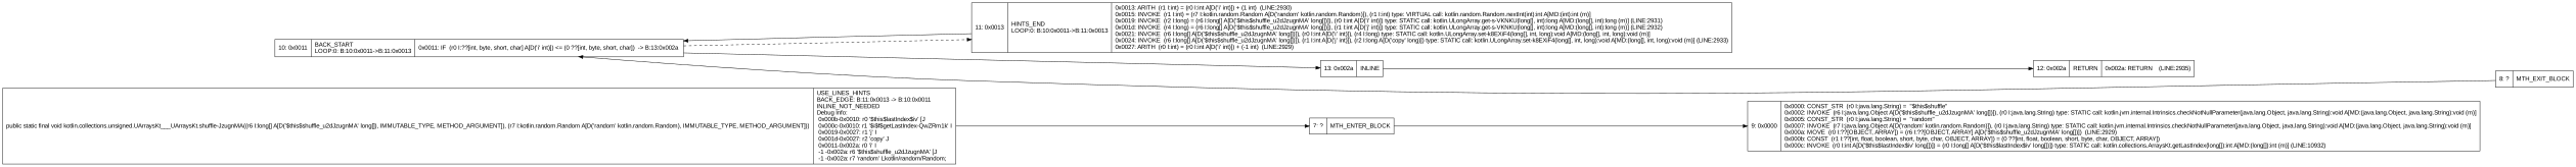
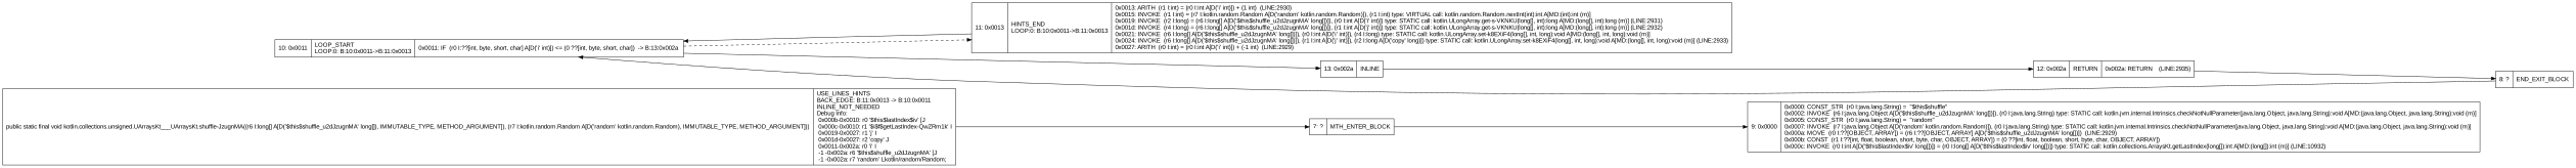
  digraph {
    fontname="Liberation Sans"
    rankdir=LR
    node [fontname="Liberation Sans" shape=record]
    edge [fontname="Liberation Sans"]
    n1 [label="{7\:\ ?|MTH_ENTER_BLOCK\l}"]
    n2 [label="{9\:\ 0x0000|0x0000: CONST_STR  (r0 I:java.lang.String) =  \"$this$shuffle\" \l0x0002: INVOKE  (r6 I:java.lang.Object A[D('$this$shuffle_u2dJzugnMA' long[])]), (r0 I:java.lang.String) type: STATIC call: kotlin.jvm.internal.Intrinsics.checkNotNullParameter(java.lang.Object, java.lang.String):void A[MD:(java.lang.Object, java.lang.String):void (m)]\l0x0005: CONST_STR  (r0 I:java.lang.String) =  \"random\" \l0x0007: INVOKE  (r7 I:java.lang.Object A[D('random' kotlin.random.Random)]), (r0 I:java.lang.String) type: STATIC call: kotlin.jvm.internal.Intrinsics.checkNotNullParameter(java.lang.Object, java.lang.String):void A[MD:(java.lang.Object, java.lang.String):void (m)]\l0x000a: MOVE  (r0 I:??[OBJECT, ARRAY]) = (r6 I:??[OBJECT, ARRAY] A[D('$this$shuffle_u2dJzugnMA' long[])])  (LINE:2929)\l0x000b: CONST  (r1 I:??[int, float, boolean, short, byte, char, OBJECT, ARRAY]) = (0 ??[int, float, boolean, short, byte, char, OBJECT, ARRAY]) \l0x000c: INVOKE  (r0 I:int A[D('$this$lastIndex$iv' long[])]) = (r0 I:long[] A[D('$this$lastIndex$iv' long[])]) type: STATIC call: kotlin.collections.ArraysKt.getLastIndex(long[]):int A[MD:(long[]):int (m)] (LINE:10932)\l}"]
-   n3 [label="{10\:\ 0x0011|BACK_START\lLOOP:0: B:10:0x0011\-\>B:11:0x0013\l|0x0011: IF  (r0 I:??[int, byte, short, char] A[D('i' int)]) \<= (0 ??[int, byte, short, char])  \-\> B:13:0x002a \l}"]
+   n3 [label="{10\:\ 0x0011|LOOP_START\lLOOP:0: B:10:0x0011\-\>B:11:0x0013\l|0x0011: IF  (r0 I:??[int, byte, short, char] A[D('i' int)]) \<= (0 ??[int, byte, short, char])  \-\> B:13:0x002a \l}"]
    n4 [label="{11\:\ 0x0013|HINTS_END\lLOOP:0: B:10:0x0011\-\>B:11:0x0013\l|0x0013: ARITH  (r1 I:int) = (r0 I:int A[D('i' int)]) + (1 int)  (LINE:2930)\l0x0015: INVOKE  (r1 I:int) = (r7 I:kotlin.random.Random A[D('random' kotlin.random.Random)]), (r1 I:int) type: VIRTUAL call: kotlin.random.Random.nextInt(int):int A[MD:(int):int (m)]\l0x0019: INVOKE  (r2 I:long) = (r6 I:long[] A[D('$this$shuffle_u2dJzugnMA' long[])]), (r0 I:int A[D('i' int)]) type: STATIC call: kotlin.ULongArray.get\-s\-VKNKU(long[], int):long A[MD:(long[], int):long (m)] (LINE:2931)\l0x001d: INVOKE  (r4 I:long) = (r6 I:long[] A[D('$this$shuffle_u2dJzugnMA' long[])]), (r1 I:int A[D('j' int)]) type: STATIC call: kotlin.ULongArray.get\-s\-VKNKU(long[], int):long A[MD:(long[], int):long (m)] (LINE:2932)\l0x0021: INVOKE  (r6 I:long[] A[D('$this$shuffle_u2dJzugnMA' long[])]), (r0 I:int A[D('i' int)]), (r4 I:long) type: STATIC call: kotlin.ULongArray.set\-k8EXiF4(long[], int, long):void A[MD:(long[], int, long):void (m)]\l0x0024: INVOKE  (r6 I:long[] A[D('$this$shuffle_u2dJzugnMA' long[])]), (r1 I:int A[D('j' int)]), (r2 I:long A[D('copy' long)]) type: STATIC call: kotlin.ULongArray.set\-k8EXiF4(long[], int, long):void A[MD:(long[], int, long):void (m)] (LINE:2933)\l0x0027: ARITH  (r0 I:int) = (r0 I:int A[D('i' int)]) + (\-1 int)  (LINE:2929)\l}"]
    n5 [label="{13\:\ 0x002a|INLINE\l}"]
    n6 [label="{12\:\ 0x002a|RETURN\l|0x002a: RETURN    (LINE:2935)\l}"]
-   n7 [label="{8\:\ ?|MTH_EXIT_BLOCK\l}"]
+   n7 [label="{8\:\ ?|END_EXIT_BLOCK\l}"]
    n8 [label="{public static final void kotlin.collections.unsigned.UArraysKt___UArraysKt.shuffle\-JzugnMA((r6 I:long[] A[D('$this$shuffle_u2dJzugnMA' long[]), IMMUTABLE_TYPE, METHOD_ARGUMENT]), (r7 I:kotlin.random.Random A[D('random' kotlin.random.Random), IMMUTABLE_TYPE, METHOD_ARGUMENT]))  | USE_LINES_HINTS\lBACK_EDGE: B:11:0x0013 \-\> B:10:0x0011\lINLINE_NOT_NEEDED\lDebug Info:\l  0x000b\-0x0010: r0 '$this$lastIndex$iv' [J\l  0x000c\-0x0010: r1 '$i$f$getLastIndex\-QwZRm1k' I\l  0x0019\-0x0027: r1 'j' I\l  0x001d\-0x0027: r2 'copy' J\l  0x0011\-0x002a: r0 'i' I\l  \-1 \-0x002a: r6 '$this$shuffle_u2dJzugnMA' [J\l  \-1 \-0x002a: r7 'random' Lkotlin\/random\/Random;\l}"]
    n1 -> n2
    n3 -> n4 [style=dashed]
    n3 -> n5
    n4 -> n3
    n5 -> n6
+   n6 -> n7
    n7 -> n3
    n8 -> n1
  }
